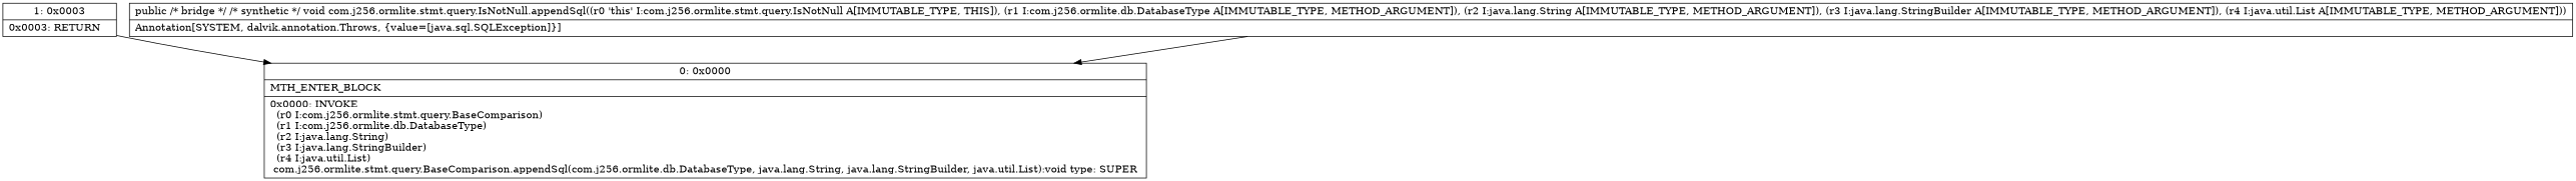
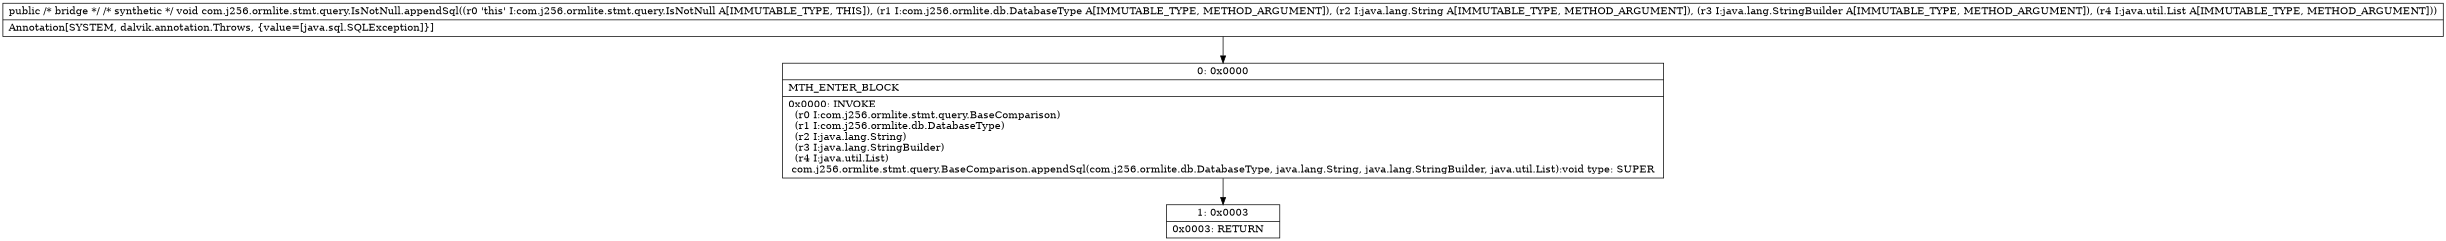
  digraph {
    node [shape=record]
    n1 [label="{0\:\ 0x0000|MTH_ENTER_BLOCK\l|0x0000: INVOKE  \l  (r0 I:com.j256.ormlite.stmt.query.BaseComparison)\l  (r1 I:com.j256.ormlite.db.DatabaseType)\l  (r2 I:java.lang.String)\l  (r3 I:java.lang.StringBuilder)\l  (r4 I:java.util.List)\l com.j256.ormlite.stmt.query.BaseComparison.appendSql(com.j256.ormlite.db.DatabaseType, java.lang.String, java.lang.StringBuilder, java.util.List):void type: SUPER \l}"]
    n2 [label="{1\:\ 0x0003|0x0003: RETURN   \l}"]
    n3 [label="{public \/* bridge *\/ \/* synthetic *\/ void com.j256.ormlite.stmt.query.IsNotNull.appendSql((r0 'this' I:com.j256.ormlite.stmt.query.IsNotNull A[IMMUTABLE_TYPE, THIS]), (r1 I:com.j256.ormlite.db.DatabaseType A[IMMUTABLE_TYPE, METHOD_ARGUMENT]), (r2 I:java.lang.String A[IMMUTABLE_TYPE, METHOD_ARGUMENT]), (r3 I:java.lang.StringBuilder A[IMMUTABLE_TYPE, METHOD_ARGUMENT]), (r4 I:java.util.List A[IMMUTABLE_TYPE, METHOD_ARGUMENT]))  | Annotation[SYSTEM, dalvik.annotation.Throws, \{value=[java.sql.SQLException]\}]\l}"]
-   n2 -> n1
+   n1 -> n2
    n3 -> n1
  }
